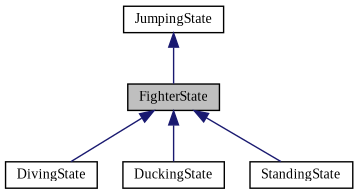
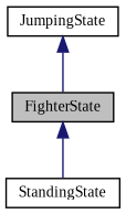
  digraph {
    fontname="Liberation Serif"
    node [color=black fillcolor=white fontname="Liberation Serif" fontsize=10 shape=record style=filled]
    edge [color=midnightblue dir=back fontname="Liberation Serif" fontsize=10 labelfontname=Helvetica labelfontsize=10 style=solid]
    n1 [fillcolor=grey75 fontcolor=black height=0.2 label=FighterState width=0.4]
-   n2 [height=0.2 label=DivingState width=0.4]
-   n3 [height=0.2 label=DuckingState width=0.4]
    n4 [height=0.2 label=StandingState width=0.4]
    n5 [height=0.2 label=JumpingState width=0.4]
-   n1 -> n2
-   n1 -> n3
    n1 -> n4
    n5 -> n1
  }
